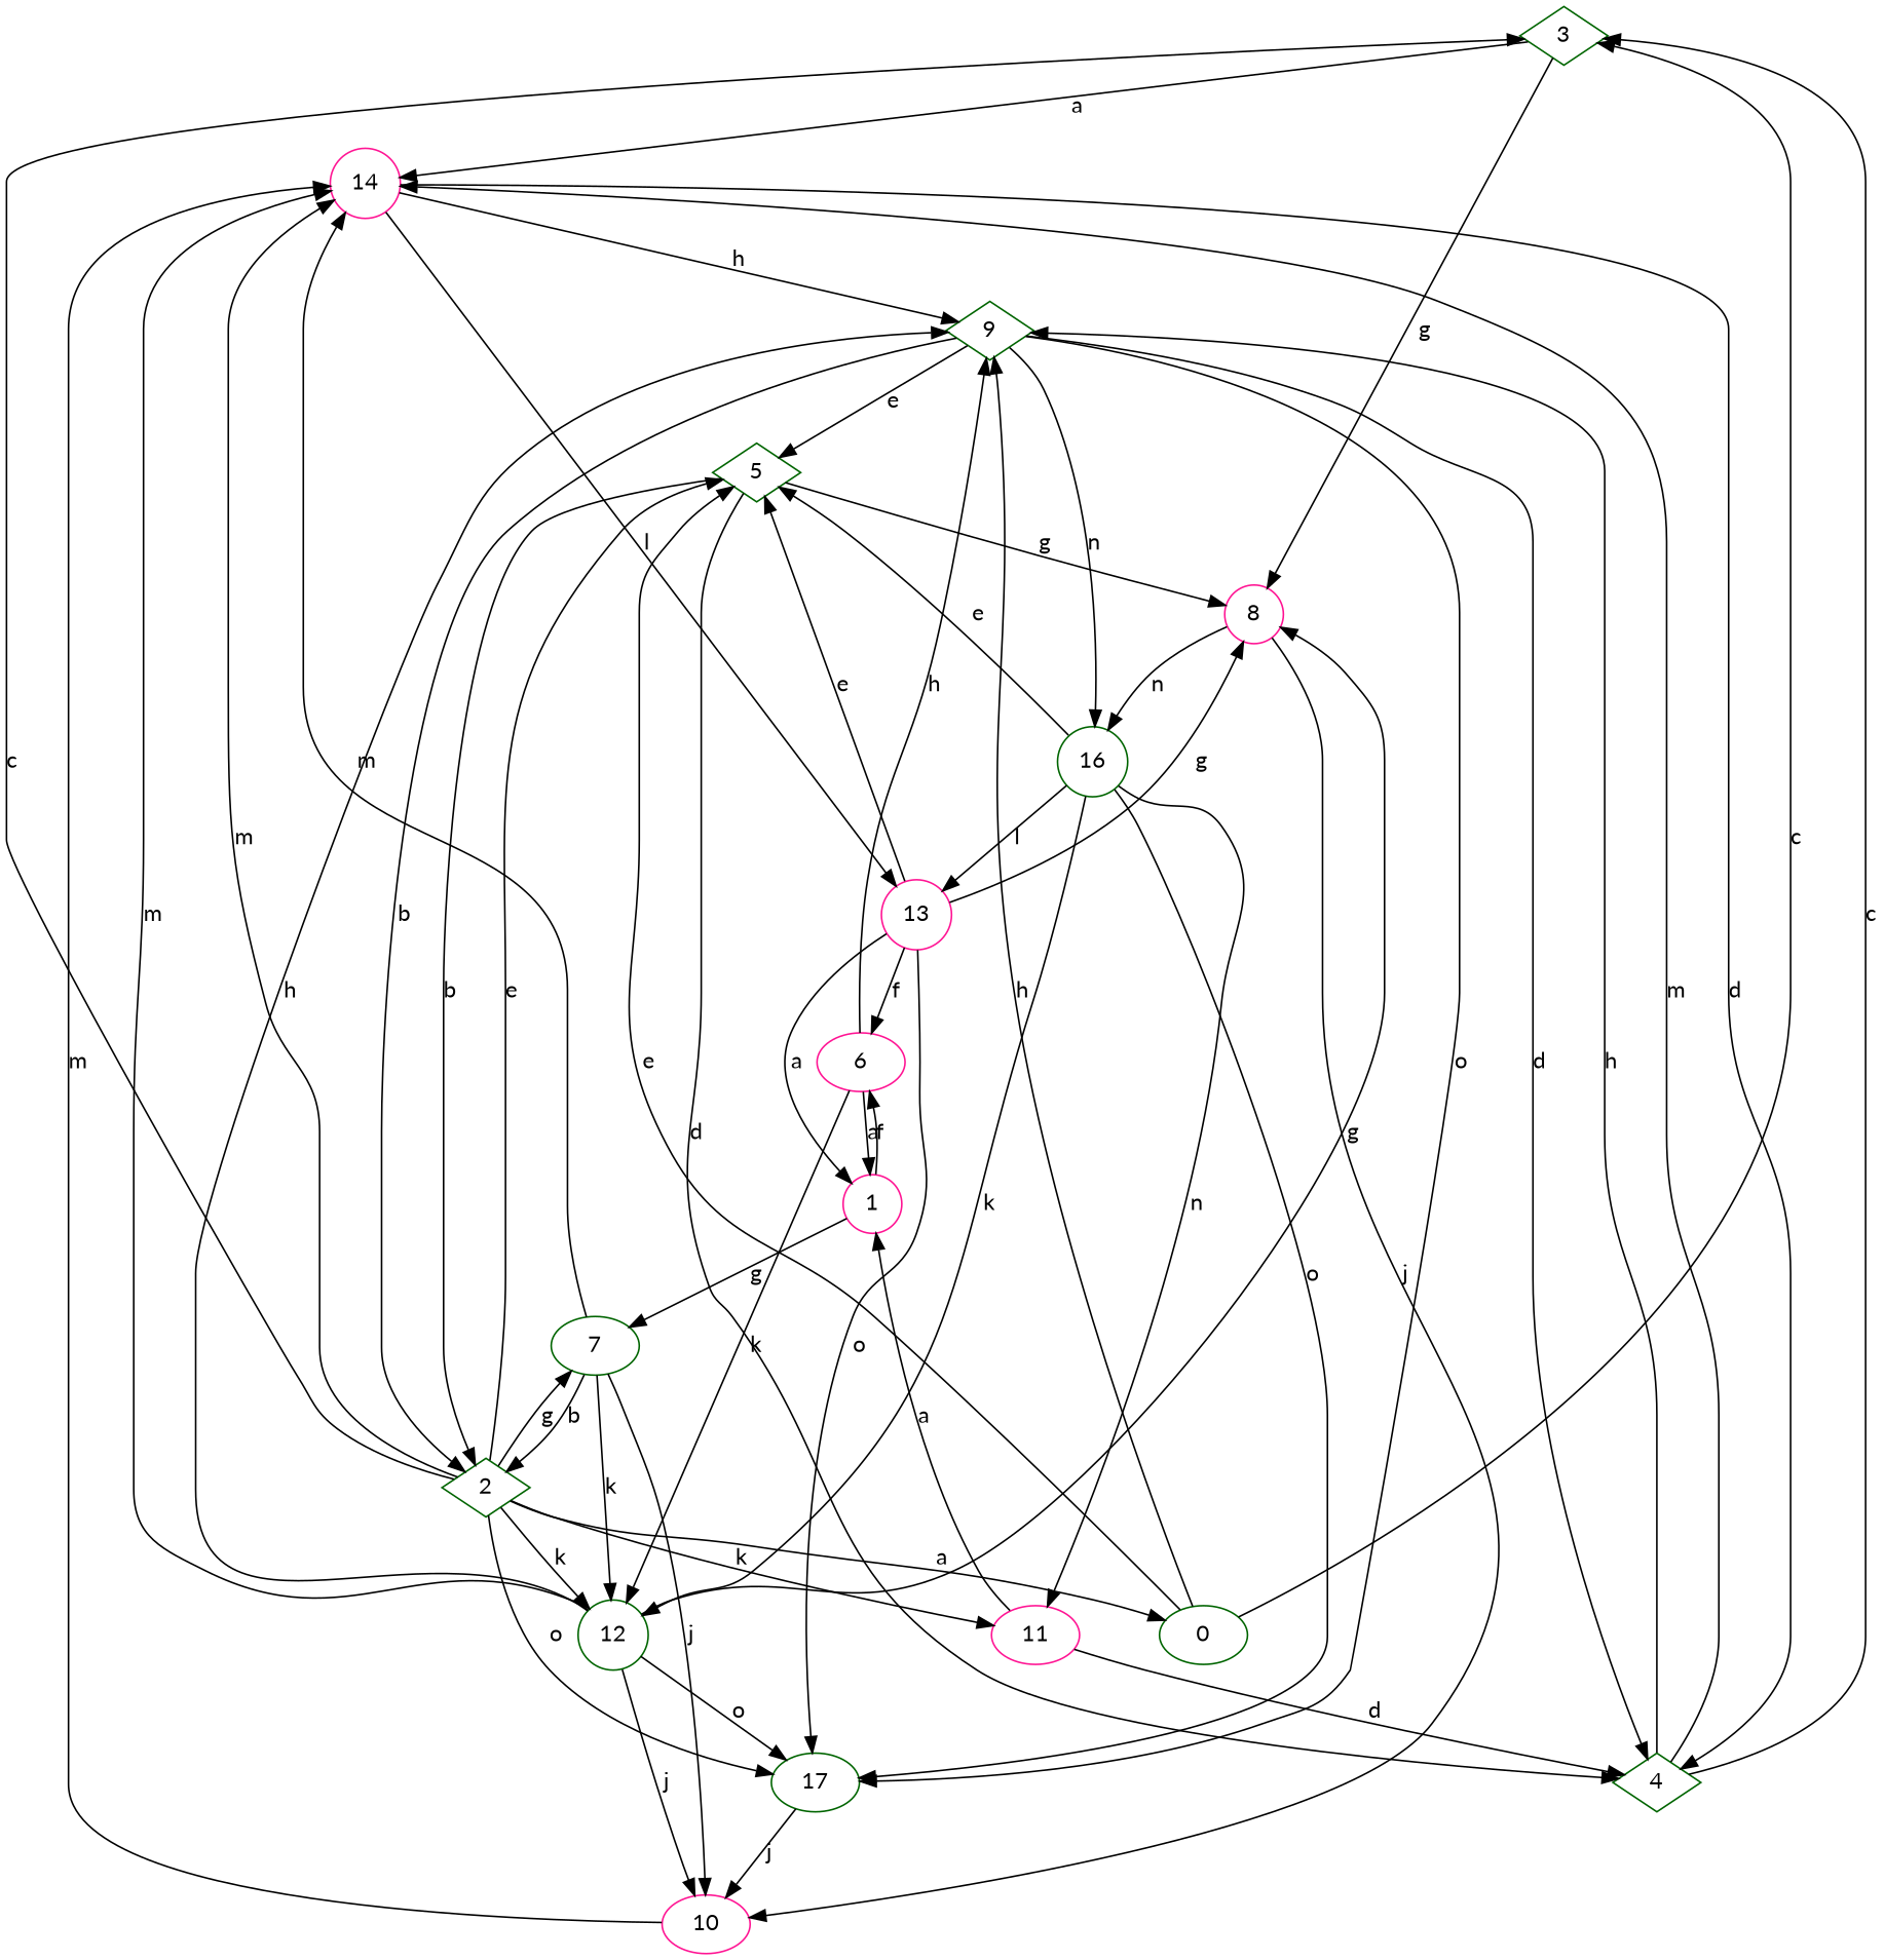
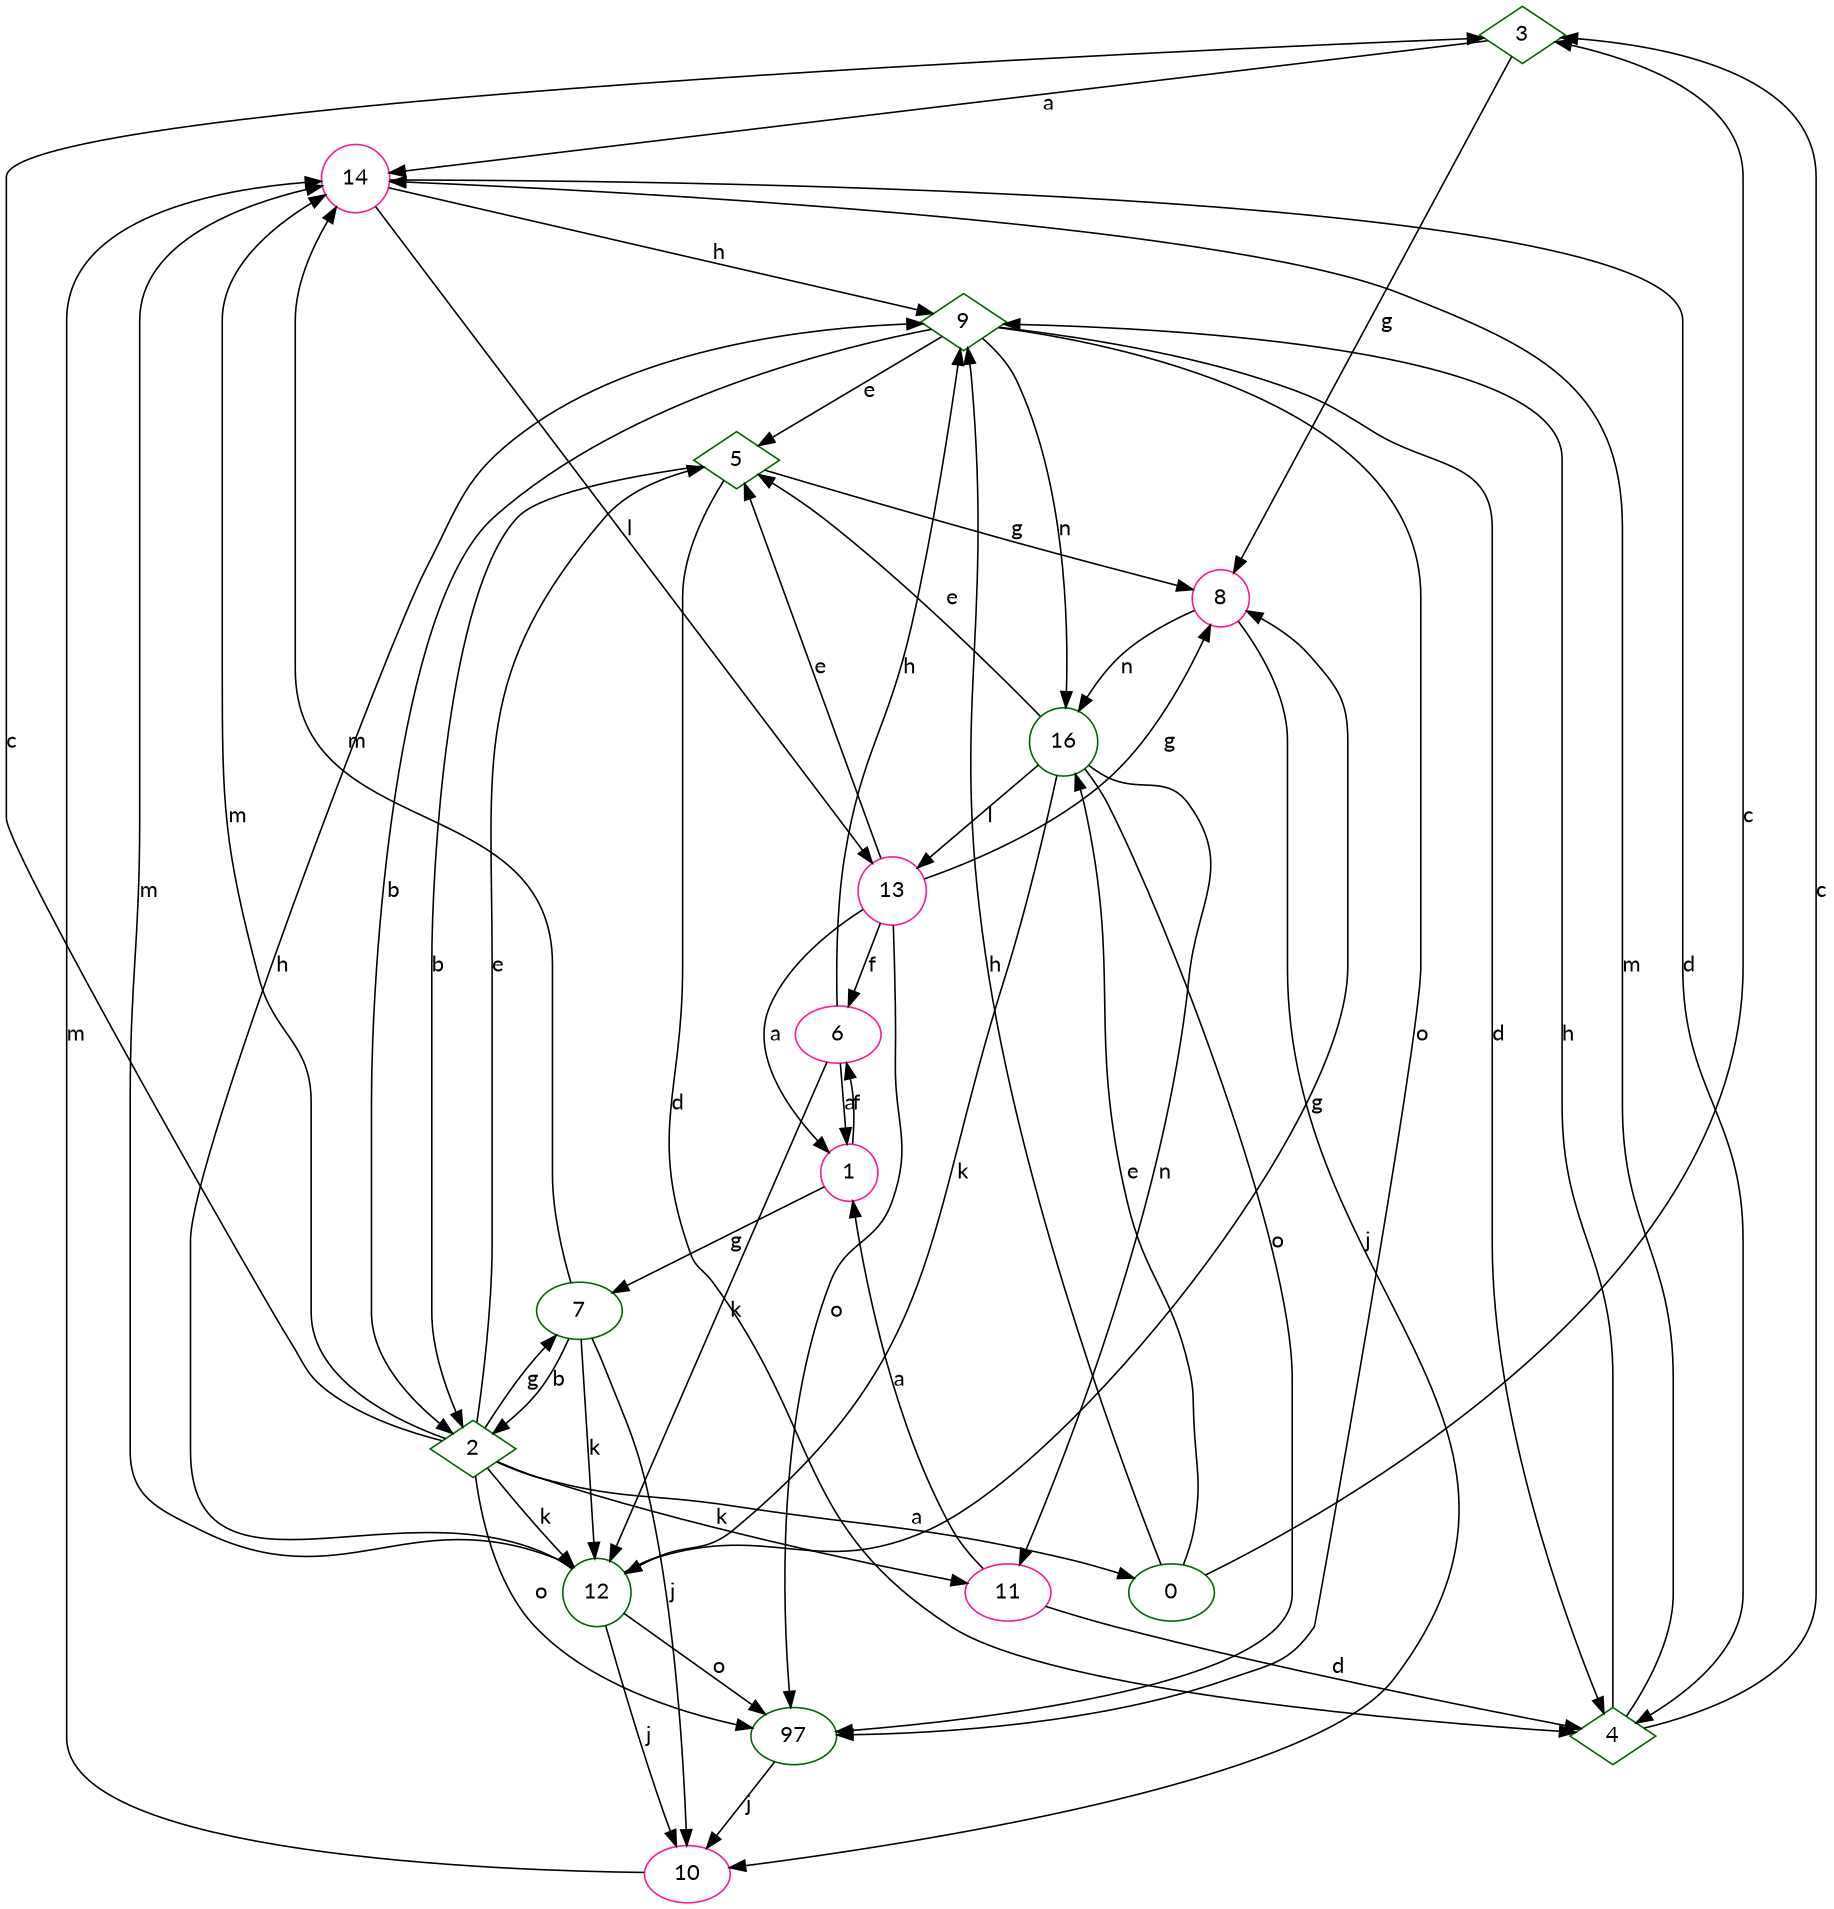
  strict digraph {
    fontname=Lato
    node [color=darkgreen fontname=Lato shape=ellipse]
    edge [fontname=Lato]
    3 [shape=diamond]
    0
    5 [shape=diamond]
    9 [shape=diamond]
    14 [color=deeppink shape=circle]
    8 [color=deeppink shape=circle]
    2 [shape=diamond]
    4 [shape=diamond]
-   17
+   17 [label=97]
    16 [shape=circle]
    1 [color=deeppink shape=circle]
    6 [color=deeppink]
    7
    12 [shape=circle]
    10 [color=deeppink]
    11 [color=deeppink]
    13 [color=deeppink shape=circle]
    3 -> 14 [label=a]
    3 -> 8 [label=g]
    0 -> 3 [label=c]
-   0 -> 5 [label=e]
+   0 -> 16 [label=e]
    0 -> 9 [label=h]
    5 -> 8 [label=g]
    5 -> 2 [label=b]
    5 -> 4 [label=d]
    9 -> 5 [label=e]
    9 -> 2 [label=b]
    9 -> 4 [label=d]
    9 -> 17 [label=o]
    9 -> 16 [label=n]
    14 -> 9 [label=h]
    14 -> 4 [label=d]
    14 -> 13 [label=l]
    8 -> 16 [label=n]
    8 -> 10 [label=j]
    2 -> 3 [label=c]
    2 -> 0 [label=a]
    2 -> 5 [label=e]
    2 -> 14 [label=m]
    2 -> 17 [label=o]
    2 -> 7 [label=g]
    2 -> 12 [label=k]
    2 -> 11 [label=k]
    4 -> 3 [label=c]
    4 -> 9 [label=h]
    4 -> 14 [label=m]
    17 -> 10 [label=j]
    16 -> 5 [label=e]
    16 -> 17 [label=o]
    16 -> 12 [label=k]
    16 -> 11 [label=n]
    16 -> 13 [label=l]
    1 -> 6 [label=f]
    1 -> 7 [label=g]
    6 -> 9 [label=h]
    6 -> 1 [label=a]
    6 -> 12 [label=k]
    7 -> 14 [label=m]
    7 -> 2 [label=b]
    7 -> 12 [label=k]
    7 -> 10 [label=j]
    12 -> 9 [label=h]
    12 -> 14 [label=m]
    12 -> 8 [label=g]
    12 -> 17 [label=o]
    12 -> 10 [label=j]
    10 -> 14 [label=m]
    11 -> 4 [label=d]
    11 -> 1 [label=a]
    13 -> 5 [label=e]
    13 -> 8 [label=g]
    13 -> 17 [label=o]
    13 -> 1 [label=a]
    13 -> 6 [label=f]
  }
